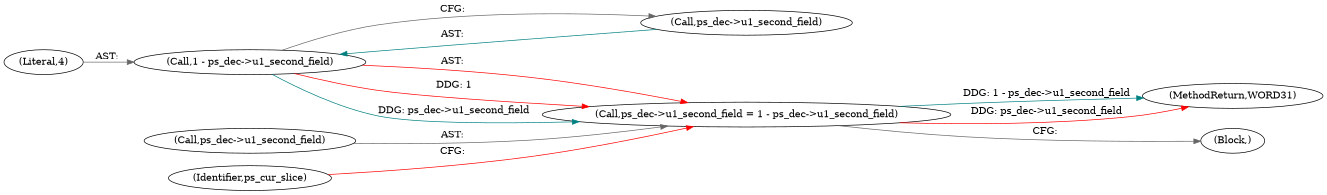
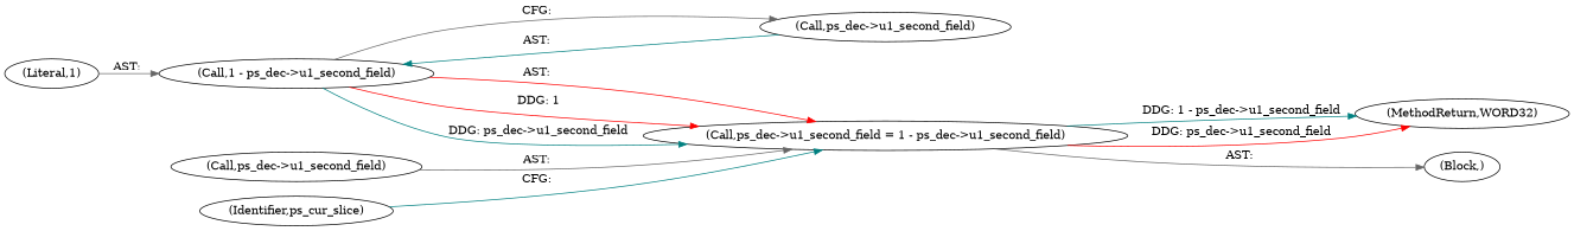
  digraph {
    fontname="DejaVu Serif"
    rankdir=LR
    node [fontname="DejaVu Serif"]
    edge [color=teal fontname="DejaVu Serif"]
    n1 [label="(Call,ps_dec->u1_second_field = 1 - ps_dec->u1_second_field)"]
-   n2 [label="(MethodReturn,WORD31)"]
+   n2 [label="(MethodReturn,WORD32)"]
    n3 [label="(Block,)"]
    n4 [label="(Call,1 - ps_dec->u1_second_field)"]
    n5 [label="(Call,ps_dec->u1_second_field)"]
-   n6 [label="(Literal,4)"]
+   n6 [label="(Literal,1)"]
    n7 [label="(Call,ps_dec->u1_second_field)"]
    n8 [label="(Identifier,ps_cur_slice)"]
    n1 -> n2 [label="DDG: 1 - ps_dec->u1_second_field"]
    n1 -> n2 [color=red label="DDG: ps_dec->u1_second_field"]
-   n1 -> n3 [color=gray40 label="CFG: "]
+   n1 -> n3 [color=gray40 label="AST: "]
    n4 -> n1 [color=red label="AST: "]
    n4 -> n1 [color=red label="DDG: 1"]
    n4 -> n1 [label="DDG: ps_dec->u1_second_field"]
    n4 -> n5 [color=gray40 label="CFG: "]
    n5 -> n4 [label="AST: "]
    n6 -> n4 [color=gray40 label="AST: "]
    n7 -> n1 [color=gray40 label="AST: "]
-   n8 -> n1 [color=red label="CFG: "]
+   n8 -> n1 [label="CFG: "]
  }
